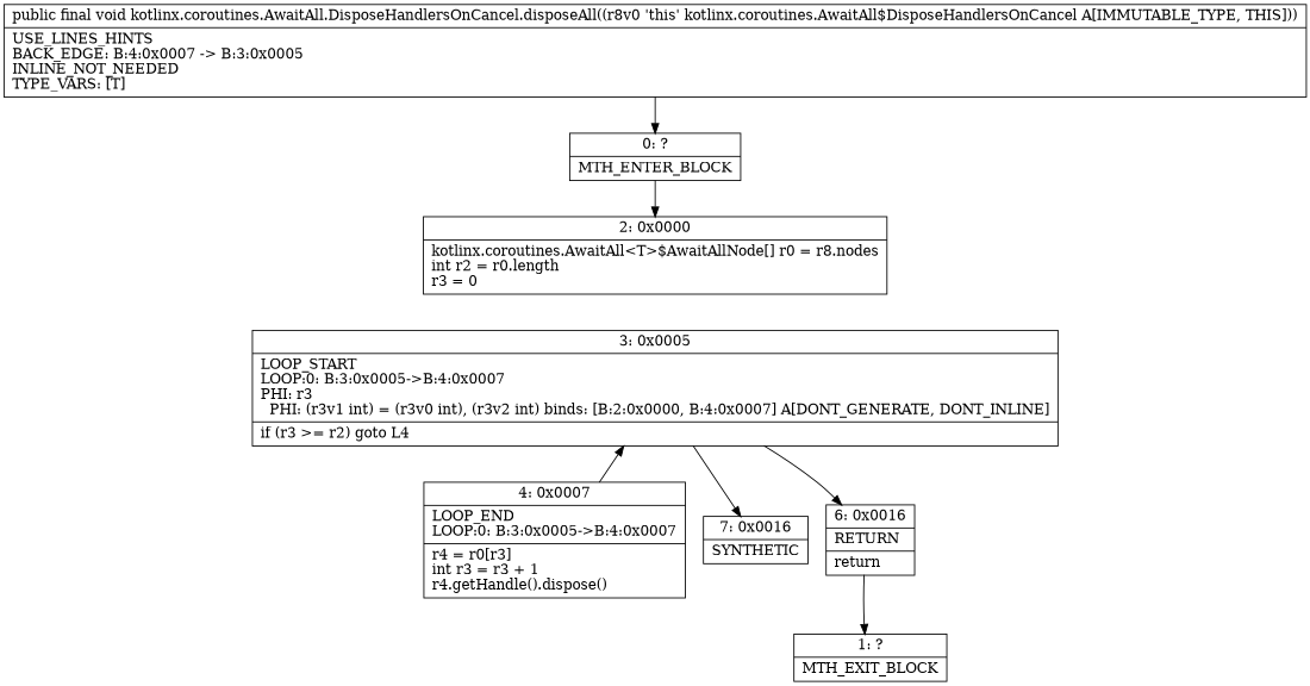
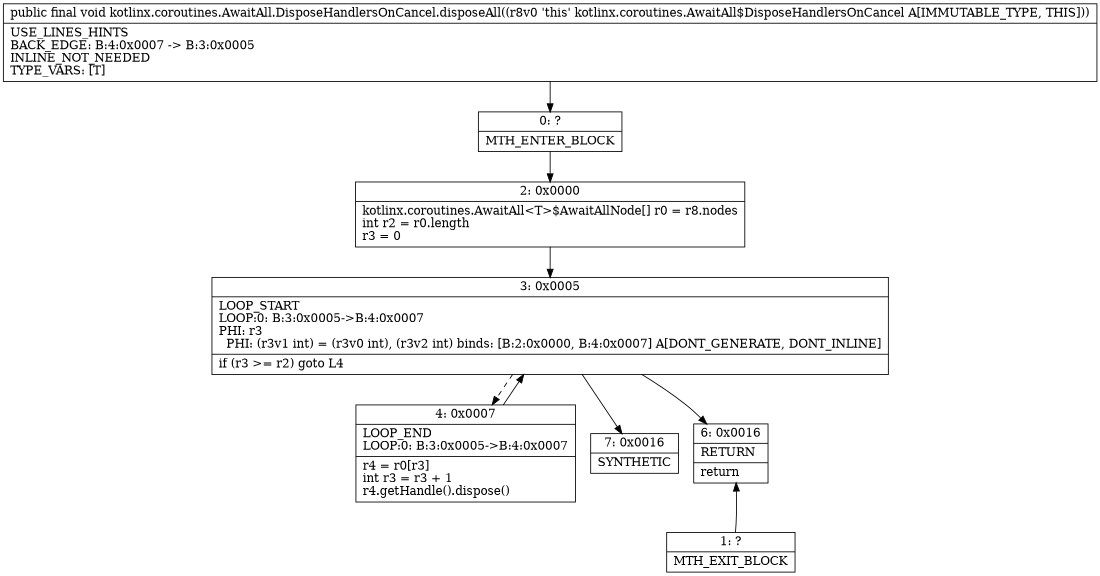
  digraph {
    node [shape=record]
    n1 [label="{0\:\ ?|MTH_ENTER_BLOCK\l}"]
    n2 [label="{2\:\ 0x0000|kotlinx.coroutines.AwaitAll\<T\>$AwaitAllNode[] r0 = r8.nodes\lint r2 = r0.length\lr3 = 0\l}"]
    n3 [label="{3\:\ 0x0005|LOOP_START\lLOOP:0: B:3:0x0005\-\>B:4:0x0007\lPHI: r3 \l  PHI: (r3v1 int) = (r3v0 int), (r3v2 int) binds: [B:2:0x0000, B:4:0x0007] A[DONT_GENERATE, DONT_INLINE]\l|if (r3 \>= r2) goto L4\l}"]
    n4 [label="{4\:\ 0x0007|LOOP_END\lLOOP:0: B:3:0x0005\-\>B:4:0x0007\l|r4 = r0[r3]\lint r3 = r3 + 1\lr4.getHandle().dispose()\l}"]
    n5 [label="{7\:\ 0x0016|SYNTHETIC\l}"]
    n6 [label="{6\:\ 0x0016|RETURN\l|return\l}"]
    n7 [label="{1\:\ ?|MTH_EXIT_BLOCK\l}"]
    n8 [label="{public final void kotlinx.coroutines.AwaitAll.DisposeHandlersOnCancel.disposeAll((r8v0 'this' kotlinx.coroutines.AwaitAll$DisposeHandlersOnCancel A[IMMUTABLE_TYPE, THIS]))  | USE_LINES_HINTS\lBACK_EDGE: B:4:0x0007 \-\> B:3:0x0005\lINLINE_NOT_NEEDED\lTYPE_VARS: [T]\l}"]
    n1 -> n2
+   n2 -> n3
+   n3 -> n4 [style=dashed]
    n3 -> n5
    n3 -> n6
    n4 -> n3
-   n6 -> n7
+   n7 -> n6
    n8 -> n1
  }
